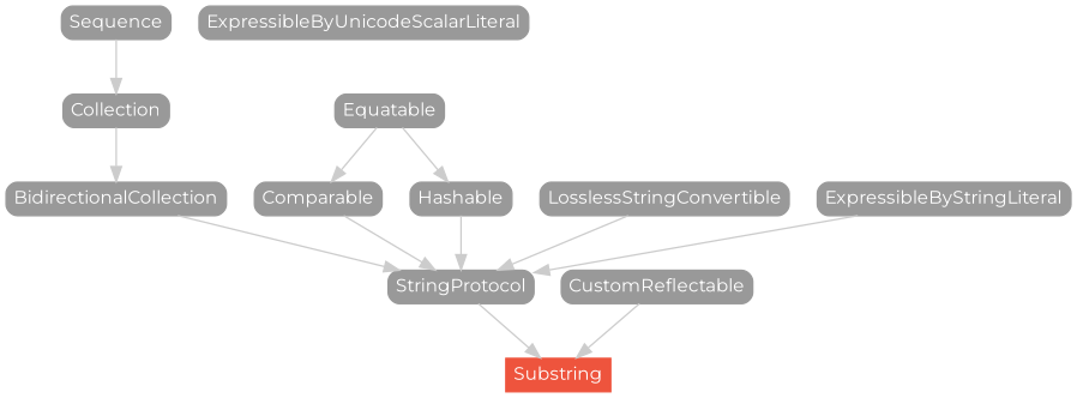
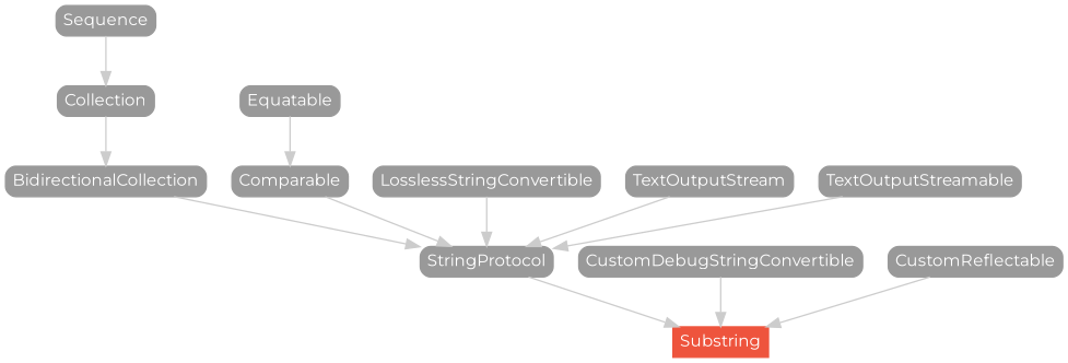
  strict digraph {
    fontname=Montserrat
    node [color="#999999" fillcolor="#999999" fontcolor=white fontname=Montserrat fontsize=12 margin="0.07,0.05" shape=box style="filled,rounded"]
    edge [color="#cccccc" fontname=Montserrat]
    Substring [color="#ee543d" fillcolor="#ee543d" height=0.3 style=filled]
    BidirectionalCollection [height=0.3]
    StringProtocol [height=0.3]
    Collection [height=0.3]
    Comparable [height=0.3]
+   CustomDebugStringConvertible [height=0.3]
    CustomReflectable [height=0.3]
    LosslessStringConvertible [height=0.3]
    Equatable [height=0.3]
-   Hashable [height=0.3]
-   ExpressibleByStringLiteral [height=0.3]
-   ExpressibleByUnicodeScalarLiteral [height=0.3]
    Sequence [height=0.3]
+   TextOutputStream [height=0.3]
+   TextOutputStreamable [height=0.3]
    subgraph sub_1 {
      rank=max
      Substring
    }
    BidirectionalCollection -> StringProtocol
    StringProtocol -> Substring
    Collection -> BidirectionalCollection
    Comparable -> StringProtocol
+   CustomDebugStringConvertible -> Substring
    CustomReflectable -> Substring
    LosslessStringConvertible -> StringProtocol
    Equatable -> Comparable
-   Equatable -> Hashable
-   Hashable -> StringProtocol
-   ExpressibleByStringLiteral -> StringProtocol
    Sequence -> Collection
+   TextOutputStream -> StringProtocol
+   TextOutputStreamable -> StringProtocol
  }
